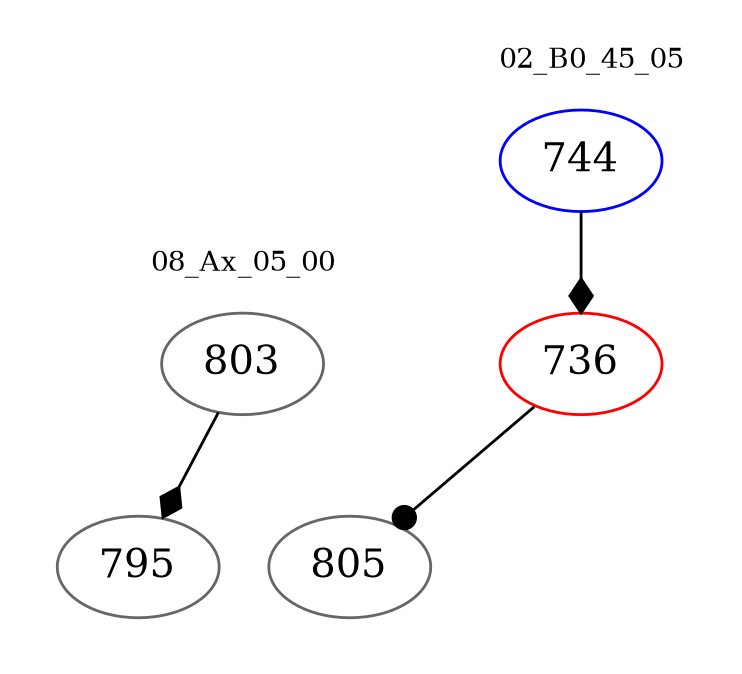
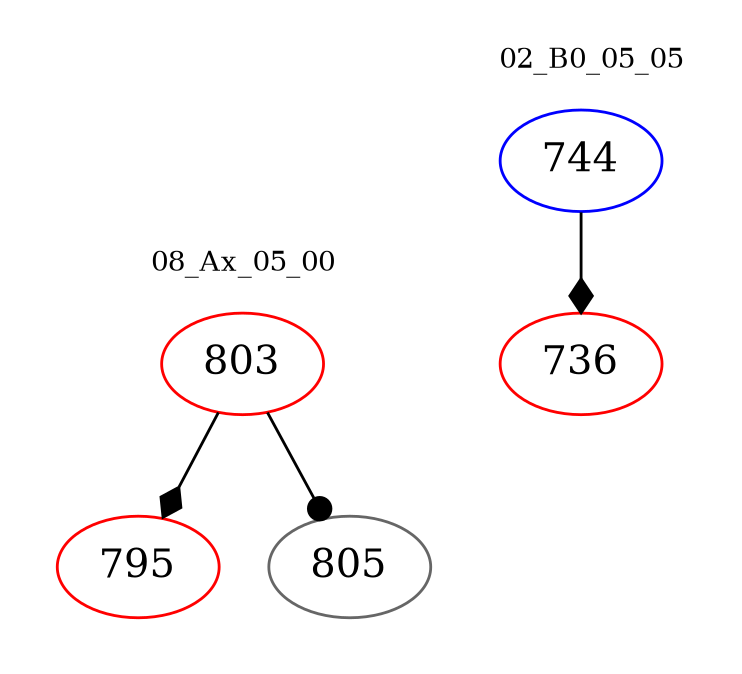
  digraph {
    node [color=gray40]
    edge [arrowhead=diamond color=black]
-   n1 [label=803]
-   n2 [label=795]
+   n1 [color=red label=803]
+   n2 [color=red label=795]
    n3 [label=805]
    n4 [color=blue label=744]
    n5 [color=red label=736]
    subgraph cluster_1 {
      color=white
      fontsize=10
      label="08_Ax_05_00"
      n1
      n2
      n3
    }
    subgraph cluster_2 {
      color=white
      fontsize=10
-     label="02_B0_45_05"
+     label="02_B0_05_05"
      n4
      n5
    }
    n1 -> n2
-   n5 -> n3 [arrowhead=dot]
+   n1 -> n3 [arrowhead=dot]
    n4 -> n5
  }
